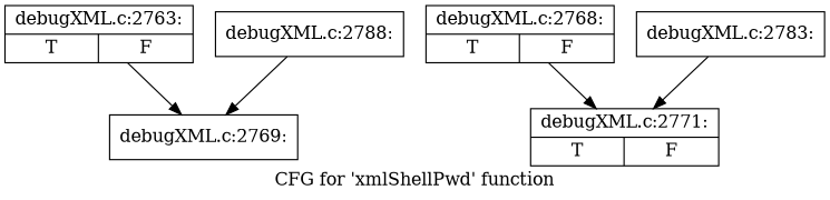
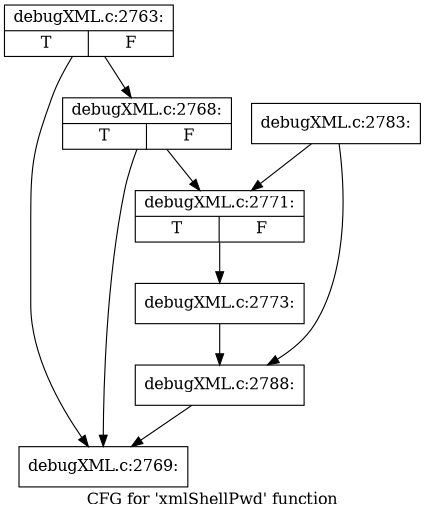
  digraph {
    label="CFG for 'xmlShellPwd' function"
    node [shape=record]
    n1 [label="{debugXML.c:2763:|{<s0>T|<s1>F}}"]
    n2 [label="{debugXML.c:2769:}"]
    n3 [label="{debugXML.c:2768:|{<s0>T|<s1>F}}"]
    n4 [label="{debugXML.c:2771:|{<s0>T|<s1>F}}"]
    n5 [label="{debugXML.c:2788:}"]
+   n6 [label="{debugXML.c:2773:}"]
    n7 [label="{debugXML.c:2783:}"]
    n1 -> n2
+   n1 -> n3
+   n3 -> n2
    n3 -> n4
+   n4 -> n6
    n5 -> n2
+   n6 -> n5
    n7 -> n4
+   n7 -> n5
  }
